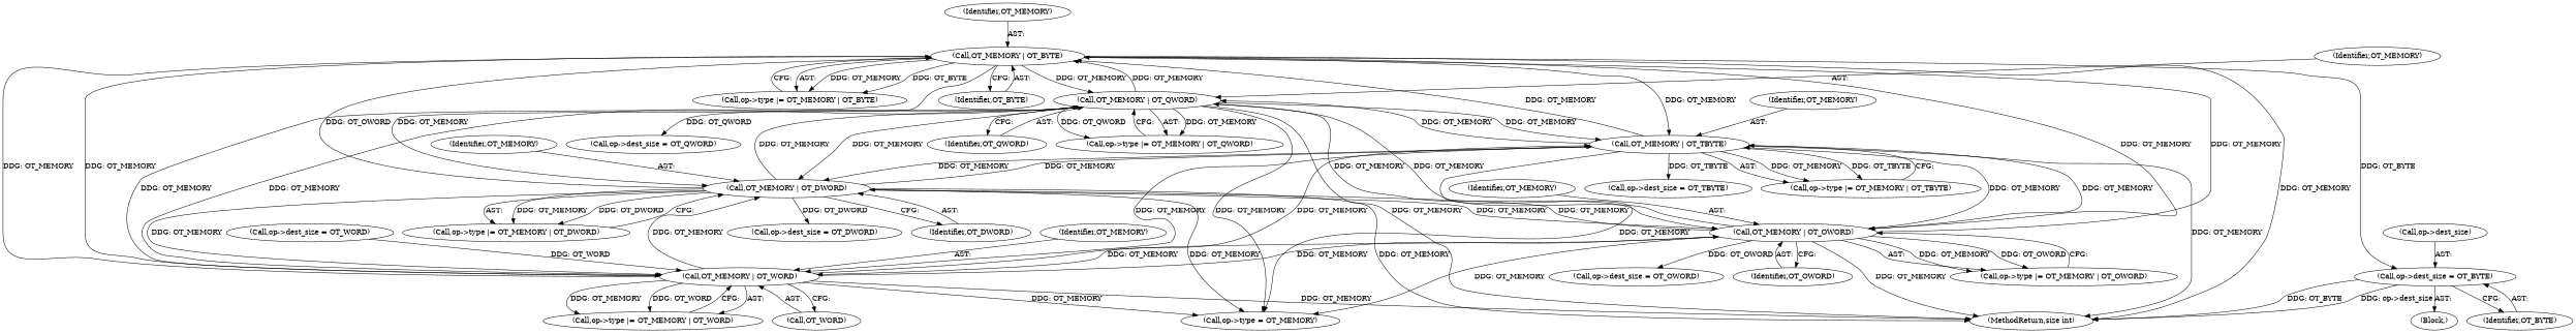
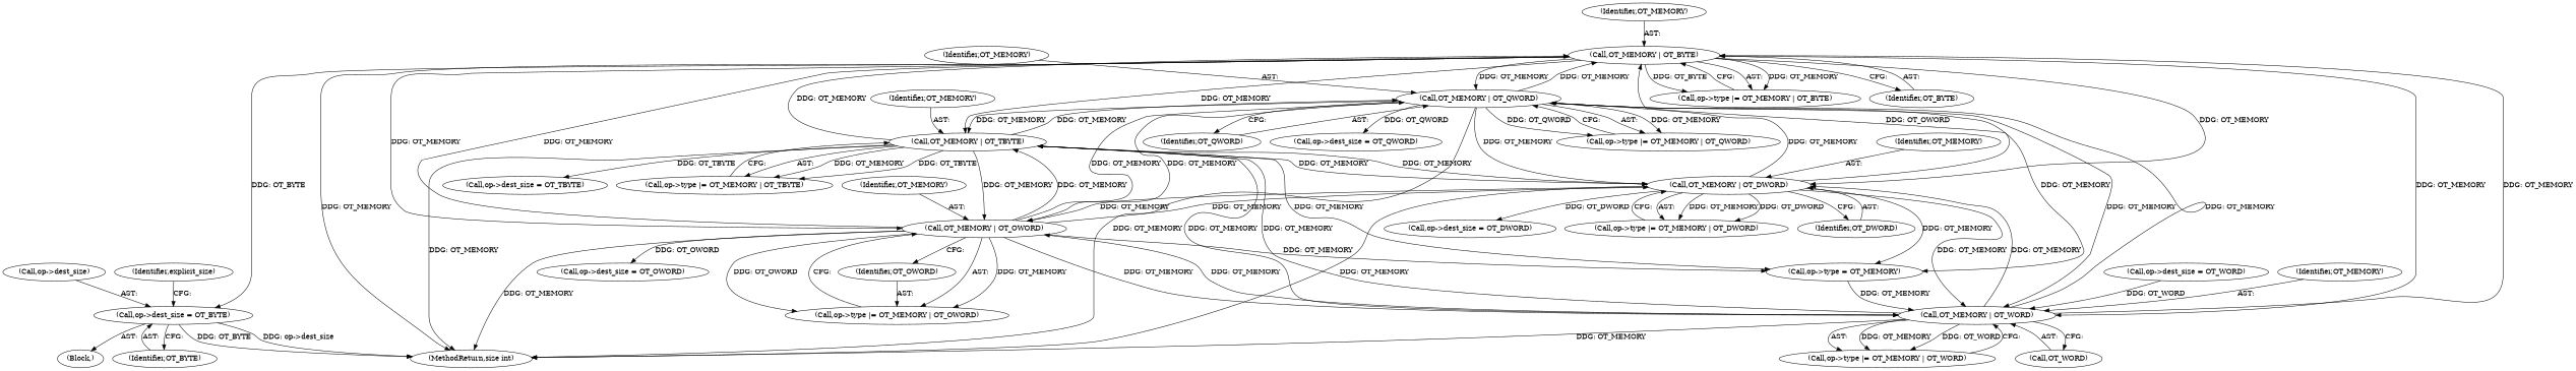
  digraph {
    n1 [label="(Call,op->dest_size = OT_BYTE)"]
    n2 [label="(MethodReturn,size int)"]
    n3 [label="(Block,)"]
    n4 [label="(Identifier,OT_BYTE)"]
    n5 [label="(Call,OT_MEMORY | OT_BYTE)"]
    n6 [label="(Call,OT_MEMORY | OT_QWORD)"]
    n7 [label="(Call,OT_MEMORY | OT_TBYTE)"]
    n8 [label="(Call,OT_MEMORY | OT_DWORD)"]
    n9 [label="(Call,OT_MEMORY | OT_OWORD)"]
    n10 [label="(Call,OT_MEMORY | OT_WORD)"]
    n11 [label="(Call,op->type |= OT_MEMORY | OT_BYTE)"]
    n12 [label="(Identifier,OT_BYTE)"]
    n13 [label="(Call,op->type = OT_MEMORY)"]
    n14 [label="(Identifier,OT_QWORD)"]
    n15 [label="(Call,op->dest_size = OT_QWORD)"]
    n16 [label="(Call,op->type |= OT_MEMORY | OT_QWORD)"]
    n17 [label="(Call,op->dest_size = OT_TBYTE)"]
    n18 [label="(Call,op->type |= OT_MEMORY | OT_TBYTE)"]
    n19 [label="(Call,op->dest_size = OT_DWORD)"]
    n20 [label="(Identifier,OT_DWORD)"]
    n21 [label="(Call,op->type |= OT_MEMORY | OT_DWORD)"]
    n22 [label="(Call,op->type |= OT_MEMORY | OT_OWORD)"]
    n23 [label="(Call,op->dest_size = OT_OWORD)"]
    n24 [label="(Identifier,OT_OWORD)"]
    n25 [label="(Call,op->type |= OT_MEMORY | OT_WORD)"]
    n26 [label="(Call,OT_WORD)"]
    n27 [label="(Call,op->dest_size = OT_WORD)"]
    n28 [label="(Identifier,OT_MEMORY)"]
    n29 [label="(Identifier,OT_MEMORY)"]
    n30 [label="(Call,op->dest_size)"]
    n31 [label="(Identifier,OT_MEMORY)"]
    n32 [label="(Identifier,OT_MEMORY)"]
    n33 [label="(Identifier,OT_MEMORY)"]
    n34 [label="(Identifier,OT_MEMORY)"]
+   n35 [label="(Identifier,explicit_size)"]
    n1 -> n2 [label="DDG: OT_BYTE"]
    n1 -> n2 [label="DDG: op->dest_size"]
    n1 -> n3 [label="AST: "]
    n1 -> n4 [label="CFG: "]
    n4 -> n1 [label="AST: "]
    n5 -> n1 [label="DDG: OT_BYTE"]
    n5 -> n2 [label="DDG: OT_MEMORY"]
    n5 -> n6 [label="DDG: OT_MEMORY"]
    n5 -> n7 [label="DDG: OT_MEMORY"]
    n5 -> n8 [label="DDG: OT_MEMORY"]
    n5 -> n9 [label="DDG: OT_MEMORY"]
    n5 -> n10 [label="DDG: OT_MEMORY"]
    n5 -> n11 [label="AST: "]
    n5 -> n11 [label="DDG: OT_MEMORY"]
    n5 -> n11 [label="DDG: OT_BYTE"]
    n5 -> n12 [label="CFG: "]
    n6 -> n2 [label="DDG: OT_MEMORY"]
    n6 -> n5 [label="DDG: OT_MEMORY"]
    n6 -> n7 [label="DDG: OT_MEMORY"]
    n6 -> n8 [label="DDG: OT_MEMORY"]
    n6 -> n9 [label="DDG: OT_MEMORY"]
    n6 -> n10 [label="DDG: OT_MEMORY"]
    n6 -> n13 [label="DDG: OT_MEMORY"]
    n6 -> n14 [label="CFG: "]
    n6 -> n15 [label="DDG: OT_QWORD"]
    n6 -> n16 [label="AST: "]
    n6 -> n16 [label="DDG: OT_MEMORY"]
    n6 -> n16 [label="DDG: OT_QWORD"]
    n7 -> n2 [label="DDG: OT_MEMORY"]
    n7 -> n5 [label="DDG: OT_MEMORY"]
    n7 -> n6 [label="DDG: OT_MEMORY"]
    n7 -> n8 [label="DDG: OT_MEMORY"]
    n7 -> n9 [label="DDG: OT_MEMORY"]
    n7 -> n10 [label="DDG: OT_MEMORY"]
    n7 -> n13 [label="DDG: OT_MEMORY"]
    n7 -> n17 [label="DDG: OT_TBYTE"]
    n7 -> n18 [label="AST: "]
    n7 -> n18 [label="DDG: OT_MEMORY"]
    n7 -> n18 [label="DDG: OT_TBYTE"]
    n8 -> n2 [label="DDG: OT_MEMORY"]
    n8 -> n5 [label="DDG: OT_OWORD"]
    n8 -> n6 [label="DDG: OT_MEMORY"]
    n8 -> n7 [label="DDG: OT_MEMORY"]
    n8 -> n9 [label="DDG: OT_MEMORY"]
    n8 -> n10 [label="DDG: OT_MEMORY"]
    n8 -> n13 [label="DDG: OT_MEMORY"]
    n8 -> n19 [label="DDG: OT_DWORD"]
    n8 -> n20 [label="CFG: "]
    n8 -> n21 [label="AST: "]
    n8 -> n21 [label="DDG: OT_MEMORY"]
    n8 -> n21 [label="DDG: OT_DWORD"]
    n9 -> n2 [label="DDG: OT_MEMORY"]
    n9 -> n5 [label="DDG: OT_MEMORY"]
    n9 -> n6 [label="DDG: OT_MEMORY"]
    n9 -> n7 [label="DDG: OT_MEMORY"]
    n9 -> n8 [label="DDG: OT_MEMORY"]
    n9 -> n10 [label="DDG: OT_MEMORY"]
    n9 -> n13 [label="DDG: OT_MEMORY"]
    n9 -> n22 [label="AST: "]
    n9 -> n22 [label="DDG: OT_MEMORY"]
    n9 -> n22 [label="DDG: OT_OWORD"]
    n9 -> n23 [label="DDG: OT_OWORD"]
    n9 -> n24 [label="CFG: "]
    n10 -> n2 [label="DDG: OT_MEMORY"]
    n10 -> n5 [label="DDG: OT_MEMORY"]
    n10 -> n6 [label="DDG: OT_MEMORY"]
    n10 -> n7 [label="DDG: OT_MEMORY"]
    n10 -> n8 [label="DDG: OT_MEMORY"]
    n10 -> n9 [label="DDG: OT_MEMORY"]
-   n10 -> n13 [label="DDG: OT_MEMORY"]
+   n13 -> n10 [label="DDG: OT_MEMORY"]
    n10 -> n25 [label="AST: "]
    n10 -> n25 [label="DDG: OT_MEMORY"]
    n10 -> n25 [label="DDG: OT_WORD"]
    n10 -> n26 [label="CFG: "]
    n11 -> n5 [label="CFG: "]
    n12 -> n5 [label="AST: "]
    n14 -> n6 [label="AST: "]
    n16 -> n6 [label="CFG: "]
    n18 -> n7 [label="CFG: "]
    n20 -> n8 [label="AST: "]
    n21 -> n8 [label="CFG: "]
    n22 -> n9 [label="CFG: "]
-   n24 -> n9 [label="AST: "]
+   n24 -> n22 [label="AST: "]
    n25 -> n10 [label="CFG: "]
    n26 -> n10 [label="AST: "]
    n27 -> n10 [label="DDG: OT_WORD"]
    n28 -> n9 [label="AST: "]
    n29 -> n5 [label="AST: "]
    n30 -> n1 [label="AST: "]
    n31 -> n8 [label="AST: "]
    n32 -> n10 [label="AST: "]
    n33 -> n7 [label="AST: "]
    n34 -> n6 [label="AST: "]
+   n35 -> n1 [label="CFG: "]
  }
